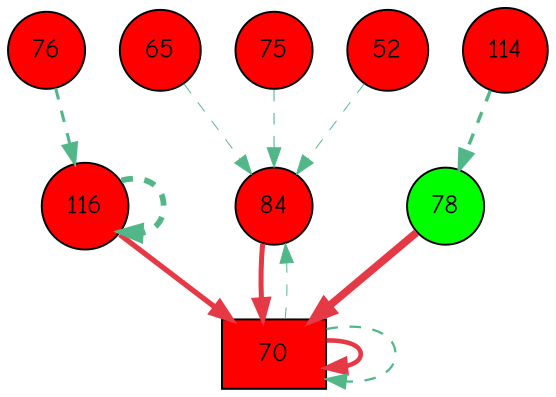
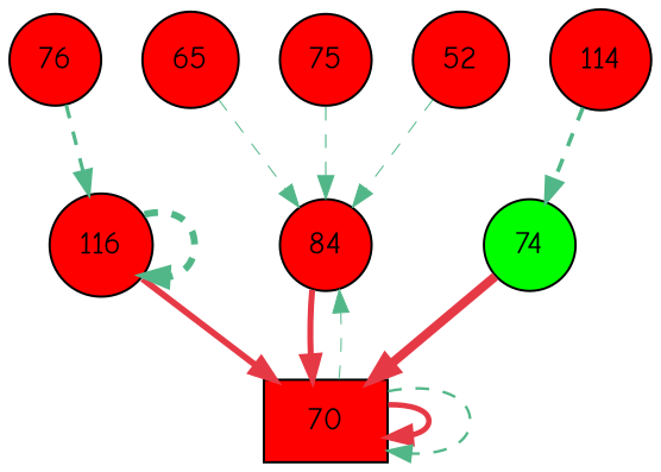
  digraph {
    rankdir=TB
    fontname="Comic Neue"
    node [fillcolor="#fe0000" shape=circle style=filled fontname="Comic Neue"]
    edge [color="#52b788" penwidth=0.50 style=dashed fontname="Comic Neue"]
    n1 [label=65]
    n2 [label=84]
    n3 [label=70 shape=box]
    n4 [label=75]
    n5 [label=76]
    n6 [label=116]
-   n7 [fillcolor="#00fe00" label=78]
+   n7 [fillcolor="#00fe00" label=74]
    n8 [label=114]
    n9 [label=52]
    n1 -> n2
    n2 -> n3 [color="#e63946" penwidth=2.62 style=""]
    n3 -> n2
    n3 -> n3 [color="#e63946" penwidth=2.38 style=""]
    n3 -> n3 [penwidth=1.16]
    n4 -> n2 [penwidth=0.57]
    n5 -> n6 [penwidth=1.59]
    n6 -> n3 [color="#e63946" penwidth=2.75 style=""]
    n6 -> n6 [penwidth=3.00]
    n7 -> n3 [color="#e63946" penwidth=4.00 style=""]
    n8 -> n7 [penwidth=1.76]
    n9 -> n2
  }
